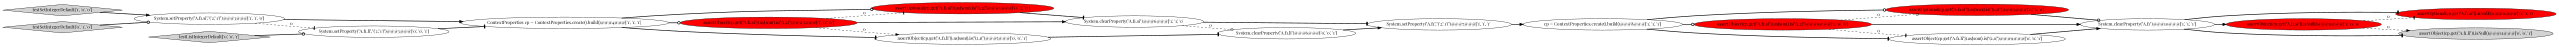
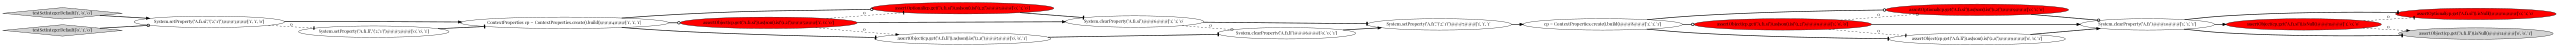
  digraph {
    rankdir=LR
    fontname="Playfair Display"
    node [fillcolor=white shape=ellipse style=filled fontname="Playfair Display"]
    edge [style=bold arrowhead=tee fontname="Playfair Display"]
    n1 [fillcolor=red label="assertOptional(cp.get(\"A.f1.si\")).isNull()@@@11@@@['0', '1', '0']"]
    n2 [fillcolor=lightgray label="testSetIntegerDefault['1', '0', '0']" shape=diamond]
    n3 [label="System.setProperty(\"A.f1.si\",\"('2','1'(\")@@@3@@@['1', '1', '0']"]
    n4 [fillcolor=red label="assertOptional(cp.get(\"A.f1.si\")).asJson().is(\"(1,2(\")@@@9@@@['0', '1', '0']"]
    n5 [label="System.clearProperty(\"A.f1\")@@@10@@@['1', '1', '1']"]
    n6 [fillcolor=red label="assertObject(cp.get(\"A.f1.si\")).asJson().is(\"(1,2(\")@@@9@@@['1', '0', '0']"]
    n7 [label="assertObject(cp.get(\"A.f1.li\")).asJson().is(\"(2,1(\")@@@9@@@['0', '0', '1']"]
-   n8 [fillcolor=lightgray label="testListIntegerDefault['0', '0', '1']" shape=diamond]
    n9 [label="System.setProperty(\"A.f1.li\",\"('2','1'(\")@@@3@@@['0', '0', '1']"]
    n10 [label="System.clearProperty(\"A.f1.si\")@@@6@@@['1', '1', '0']"]
    n11 [label="System.clearProperty(\"A.f1.li\")@@@6@@@['0', '0', '1']"]
    n12 [label="System.setProperty(\"A.f1\",\"('2','1'(\")@@@7@@@['1', '1', '1']"]
    n13 [label="ContextProperties cp = ContextProperties.create().build()@@@4@@@['1', '1', '1']"]
    n14 [label="assertObject(cp.get(\"A.f1.li\")).asJson().is(\"(2,1(\")@@@5@@@['0', '0', '1']"]
    n15 [fillcolor=red label="assertOptional(cp.get(\"A.f1.si\")).asJson().is(\"(1,2(\")@@@5@@@['0', '1', '0']"]
    n16 [fillcolor=red label="assertObject(cp.get(\"A.f1.si\")).asJson().is(\"(1,2(\")@@@5@@@['1', '0', '0']"]
    n17 [label="cp = ContextProperties.create().build()@@@8@@@['1', '1', '1']"]
    n18 [fillcolor=lightgray label="testSetIntegerDefault['0', '1', '0']" shape=diamond]
    n19 [fillcolor=red label="assertObject(cp.get(\"A.f1.si\")).isNull()@@@11@@@['1', '0', '0']"]
    n20 [fillcolor=lightgray label="assertObject(cp.get(\"A.f1.li\")).isNull()@@@11@@@['0', '0', '1']"]
    n2 -> n3 [arrowhead=normal]
    n3 -> n9 [label=0 style=dashed]
    n3 -> n13 [arrowhead=normal]
    n4 -> n5 [arrowhead=odot]
    n5 -> n1
    n5 -> n19 [arrowhead=normal]
    n5 -> n20
    n6 -> n4 [label=0 style=dashed arrowhead=odot]
    n6 -> n5 [arrowhead=normal]
    n6 -> n7 [label=0 style=dashed]
    n7 -> n5 [arrowhead=normal]
-   n8 -> n9 [arrowhead=odot]
    n9 -> n13
    n10 -> n11 [label=0 style=dashed arrowhead=odot]
    n10 -> n12
    n11 -> n12 [arrowhead=normal]
    n12 -> n17 [arrowhead=normal]
    n13 -> n14
    n13 -> n15 [arrowhead=odot]
    n13 -> n16 [arrowhead=odot]
    n14 -> n11
    n15 -> n10
    n16 -> n10 [arrowhead=normal]
    n16 -> n14 [label=0 style=dashed arrowhead=normal]
    n16 -> n15 [label=0 style=dashed]
    n17 -> n4 [arrowhead=odot]
    n17 -> n6 [arrowhead=odot]
    n17 -> n7
    n18 -> n3 [arrowhead=odot]
    n19 -> n1 [label=0 style=dashed]
    n19 -> n20 [label=0 style=dashed arrowhead=normal]
  }
